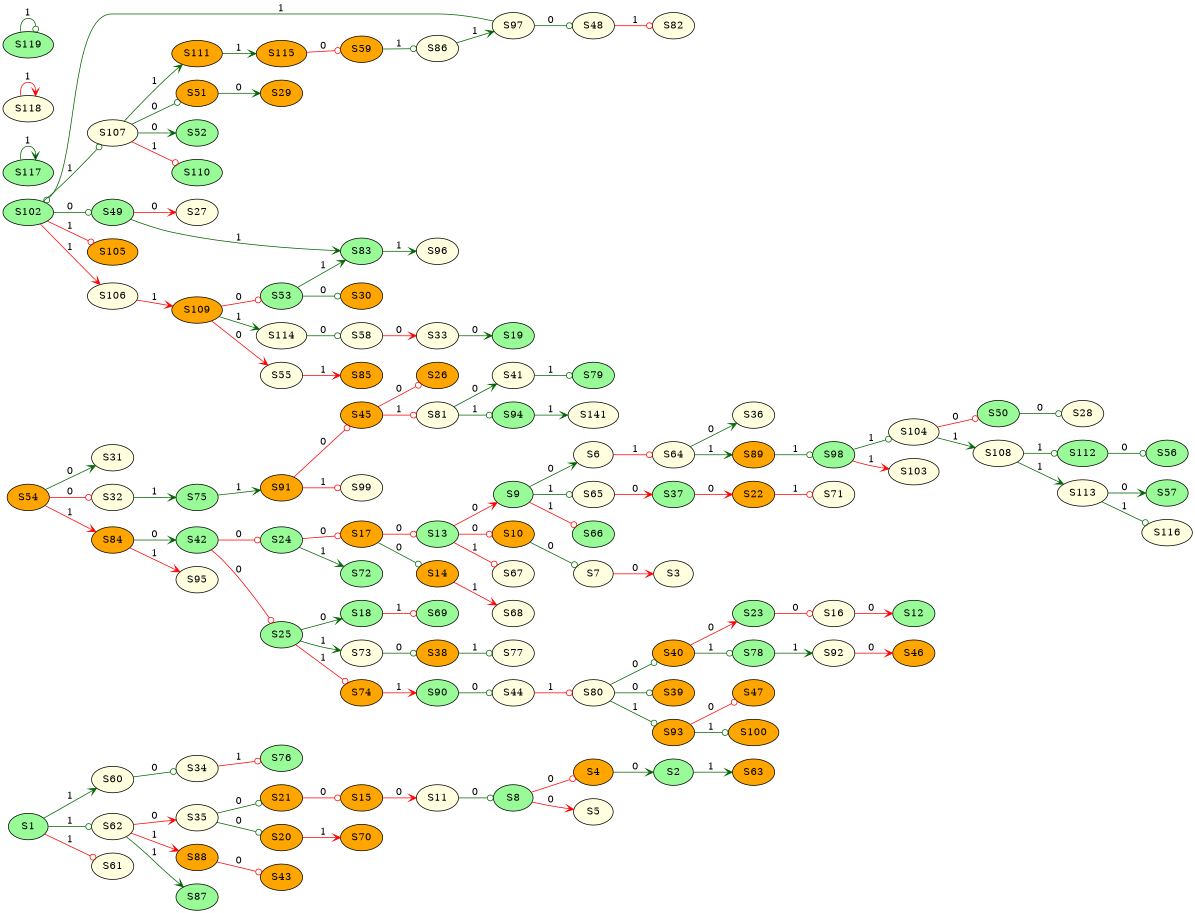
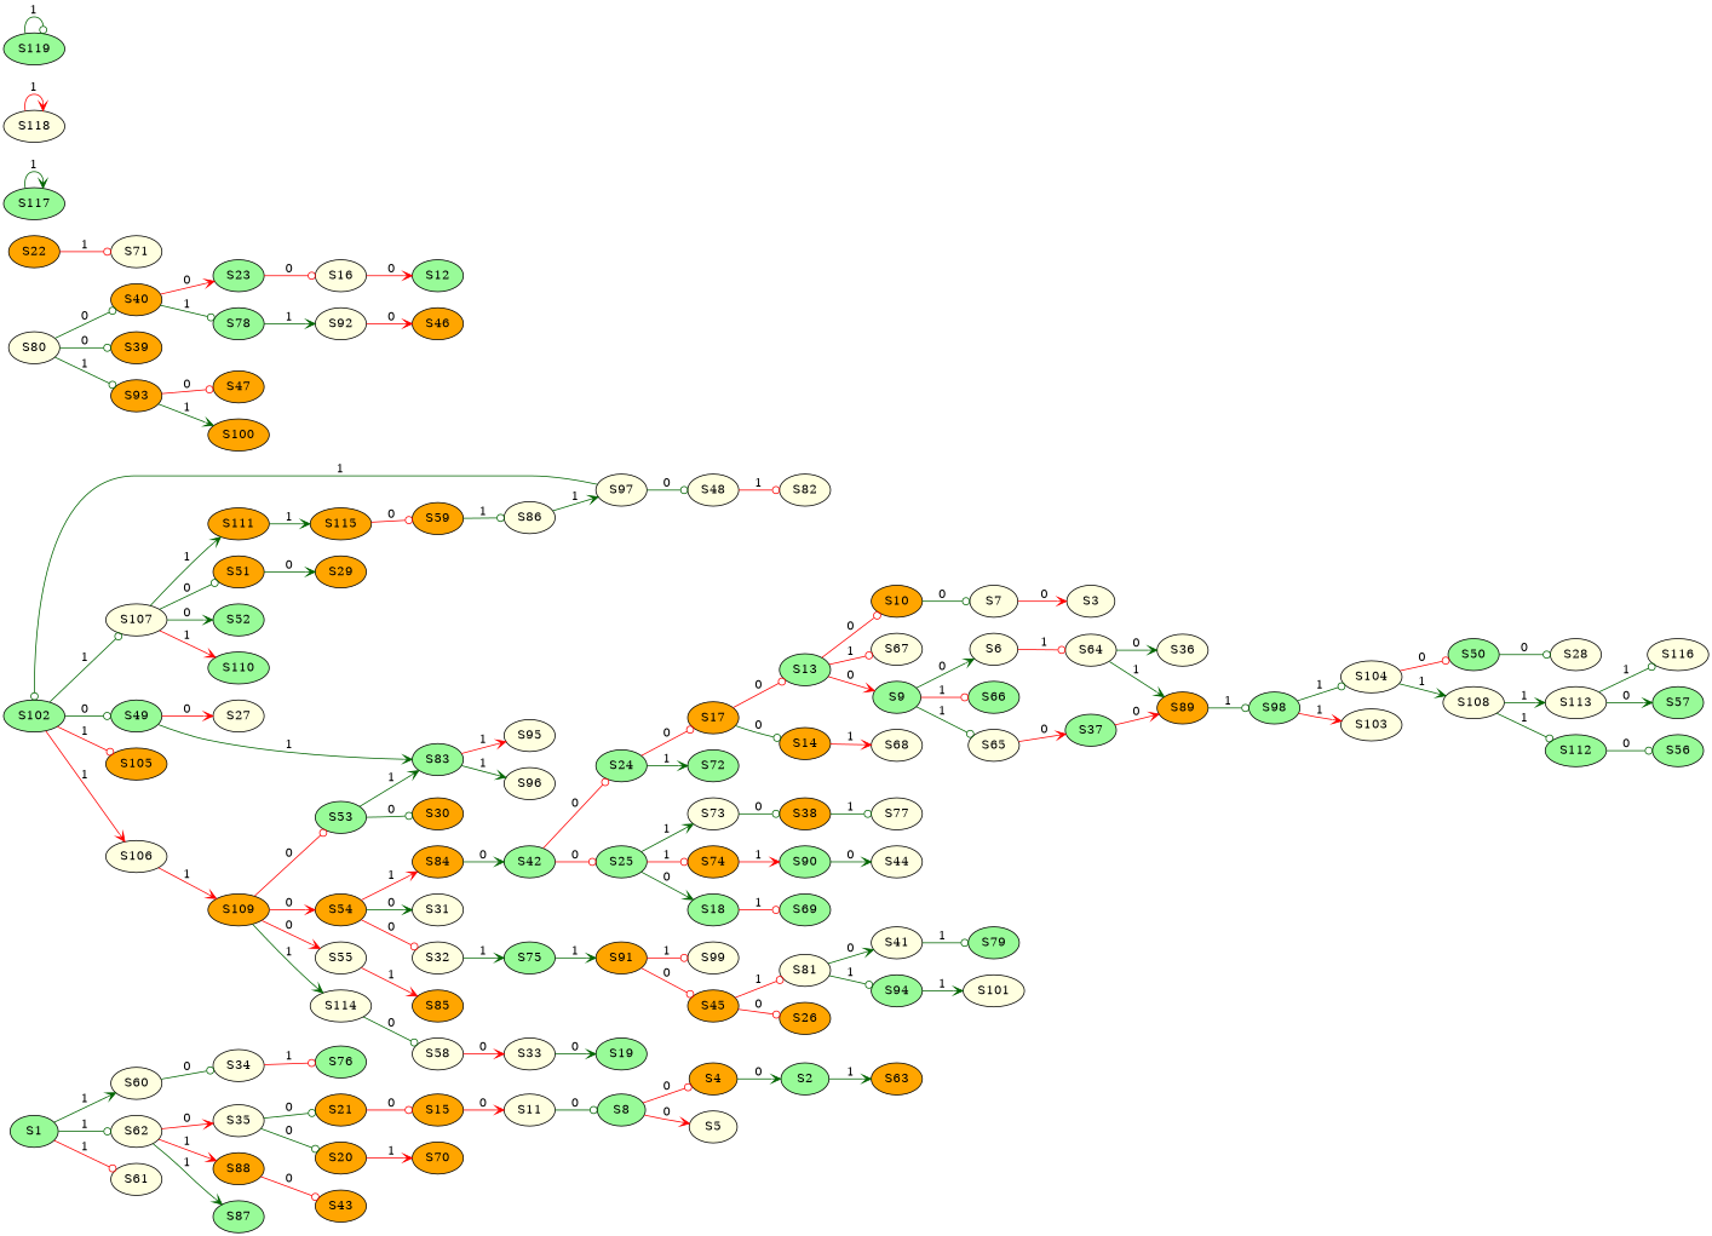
  strict digraph {
    rankdir=LR
    node [fillcolor=lightyellow style=filled]
    edge [arrowhead=odot color=darkgreen]
    S4 [fillcolor=orange]
    S2 [fillcolor=palegreen]
    S63 [fillcolor=orange]
    S7
    S3
    S8 [fillcolor=palegreen]
    S5
    S9 [fillcolor=palegreen]
    S6
    S65
    S66 [fillcolor=palegreen]
    S64
    S37 [fillcolor=palegreen]
    S36
    S89 [fillcolor=orange]
    S10 [fillcolor=orange]
    S11
    S13 [fillcolor=palegreen]
    S67
    S15 [fillcolor=orange]
    S12 [fillcolor=palegreen]
    S16
    S17 [fillcolor=orange]
    S14 [fillcolor=orange]
    S68
    S21 [fillcolor=orange]
    S23 [fillcolor=palegreen]
    S24 [fillcolor=palegreen]
    S72 [fillcolor=palegreen]
    S25 [fillcolor=palegreen]
    S18 [fillcolor=palegreen]
    S73
    S74 [fillcolor=orange]
    S69 [fillcolor=palegreen]
    S38 [fillcolor=orange]
    S90 [fillcolor=palegreen]
    S19 [fillcolor=palegreen]
    S33
    S35
    S20 [fillcolor=orange]
    S70 [fillcolor=orange]
    S22 [fillcolor=orange]
    S71
    S40 [fillcolor=orange]
    S78 [fillcolor=palegreen]
    S92
    S42 [fillcolor=palegreen]
    S45 [fillcolor=orange]
    S26 [fillcolor=orange]
    S81
    S41
    S94 [fillcolor=palegreen]
    S49 [fillcolor=palegreen]
    S27
    S83 [fillcolor=palegreen]
    S95
    S96
    S50 [fillcolor=palegreen]
    S28
    S51 [fillcolor=orange]
    S29 [fillcolor=orange]
    S53 [fillcolor=palegreen]
    S30 [fillcolor=orange]
    S54 [fillcolor=orange]
    S31
    S32
    S84 [fillcolor=orange]
    S75 [fillcolor=palegreen]
    S91 [fillcolor=orange]
    S58
    S60
    S34
    S76 [fillcolor=palegreen]
    S62
    S88 [fillcolor=orange]
    S87 [fillcolor=palegreen]
    S43 [fillcolor=orange]
    S98 [fillcolor=palegreen]
    S77
    S80
    S39 [fillcolor=orange]
    S93 [fillcolor=orange]
    S47 [fillcolor=orange]
    S100 [fillcolor=orange]
    S79 [fillcolor=palegreen]
-   S101 [label=S141]
+   S101
    S44
    S99
    S46 [fillcolor=orange]
    S97
    S48
    S102 [fillcolor=palegreen]
    S82
    S107
    S105 [fillcolor=orange]
    S106
    S52 [fillcolor=palegreen]
    S110 [fillcolor=palegreen]
    S111 [fillcolor=orange]
    S109 [fillcolor=orange]
    S104
    S108
    S112 [fillcolor=palegreen]
    S113
    S115 [fillcolor=orange]
    S55
    S114
    S85 [fillcolor=orange]
    S56 [fillcolor=palegreen]
    S57 [fillcolor=palegreen]
    S116
    S59 [fillcolor=orange]
    S86
    S1 [fillcolor=palegreen]
    S61
    S103
    S117 [fillcolor=palegreen]
    S118
    S119 [fillcolor=palegreen]
    S4 -> S2 [arrowhead=vee label=0]
    S2 -> S63 [arrowhead=vee label=1]
    S7 -> S3 [arrowhead=vee color=red label=0]
    S8 -> S4 [color=red label=0]
    S8 -> S5 [arrowhead=vee color=red label=0]
    S9 -> S6 [arrowhead=vee label=0]
    S9 -> S65 [label=1]
    S9 -> S66 [color=red label=1]
    S6 -> S64 [color=red label=1]
    S65 -> S37 [arrowhead=vee color=red label=0]
    S64 -> S36 [arrowhead=vee label=0]
    S64 -> S89 [arrowhead=vee label=1]
-   S37 -> S22 [arrowhead=vee color=red label=0]
+   S37 -> S89 [arrowhead=vee color=red label=0]
    S89 -> S98 [label=1]
    S10 -> S7 [label=0]
    S11 -> S8 [label=0]
    S13 -> S9 [arrowhead=vee color=red label=0]
    S13 -> S10 [color=red label=0]
    S13 -> S67 [color=red label=1]
    S15 -> S11 [arrowhead=vee color=red label=0]
    S16 -> S12 [arrowhead=vee color=red label=0]
    S17 -> S13 [color=red label=0]
    S17 -> S14 [label=0]
    S14 -> S68 [arrowhead=vee color=red label=1]
    S21 -> S15 [color=red label=0]
    S23 -> S16 [color=red label=0]
    S24 -> S17 [color=red label=0]
    S24 -> S72 [arrowhead=vee label=1]
    S25 -> S18 [arrowhead=vee label=0]
    S25 -> S73 [arrowhead=vee label=1]
    S25 -> S74 [color=red label=1]
    S18 -> S69 [color=red label=1]
    S73 -> S38 [label=0]
    S74 -> S90 [arrowhead=vee color=red label=1]
    S38 -> S77 [label=1]
-   S90 -> S44 [label=0]
+   S90 -> S44 [arrowhead=vee label=0]
    S33 -> S19 [arrowhead=vee label=0]
    S35 -> S21 [label=0]
    S35 -> S20 [label=0]
    S20 -> S70 [arrowhead=vee color=red label=1]
    S22 -> S71 [color=red label=1]
    S40 -> S23 [arrowhead=vee color=red label=0]
    S40 -> S78 [label=1]
    S78 -> S92 [arrowhead=vee label=1]
    S92 -> S46 [arrowhead=vee color=red label=0]
    S42 -> S24 [color=red label=0]
    S42 -> S25 [color=red label=0]
    S45 -> S26 [color=red label=0]
    S45 -> S81 [color=red label=1]
    S81 -> S41 [arrowhead=vee label=0]
    S81 -> S94 [label=1]
    S41 -> S79 [label=1]
    S94 -> S101 [arrowhead=vee label=1]
    S49 -> S27 [arrowhead=vee color=red label=0]
    S49 -> S83 [arrowhead=vee label=1]
-   S84 -> S95 [arrowhead=vee color=red label=1]
+   S83 -> S95 [arrowhead=vee color=red label=1]
    S83 -> S96 [arrowhead=vee label=1]
    S50 -> S28 [label=0]
    S51 -> S29 [arrowhead=vee label=0]
    S53 -> S83 [arrowhead=vee label=1]
    S53 -> S30 [label=0]
    S54 -> S31 [arrowhead=vee label=0]
    S54 -> S32 [color=red label=0]
    S54 -> S84 [arrowhead=vee color=red label=1]
    S32 -> S75 [arrowhead=vee label=1]
    S84 -> S42 [arrowhead=vee label=0]
    S75 -> S91 [arrowhead=vee label=1]
    S91 -> S45 [color=red label=0]
    S91 -> S99 [color=red label=1]
    S58 -> S33 [arrowhead=vee color=red label=0]
    S60 -> S34 [label=0]
    S34 -> S76 [color=red label=1]
    S62 -> S35 [arrowhead=vee color=red label=0]
    S62 -> S88 [arrowhead=vee color=red label=1]
    S62 -> S87 [arrowhead=vee label=1]
    S88 -> S43 [color=red label=0]
    S98 -> S104 [label=1]
    S98 -> S103 [arrowhead=vee color=red label=1]
    S80 -> S40 [label=0]
    S80 -> S39 [label=0]
    S80 -> S93 [label=1]
    S93 -> S47 [color=red label=0]
-   S93 -> S100 [label=1]
-   S44 -> S80 [color=red label=1]
+   S93 -> S100 [arrowhead=vee label=1]
    S97 -> S48 [label=0]
    S97 -> S102 [label=1]
    S48 -> S82 [color=red label=1]
    S102 -> S49 [label=0]
    S102 -> S107 [label=1]
    S102 -> S105 [color=red label=1]
    S102 -> S106 [arrowhead=vee color=red label=1]
    S107 -> S51 [label=0]
    S107 -> S52 [arrowhead=vee label=0]
-   S107 -> S110 [color=red label=1]
+   S107 -> S110 [arrowhead=vee color=red label=1]
    S107 -> S111 [arrowhead=vee label=1]
    S106 -> S109 [arrowhead=vee color=red label=1]
    S111 -> S115 [arrowhead=vee label=1]
    S109 -> S53 [color=red label=0]
+   S109 -> S54 [arrowhead=vee color=red label=0]
    S109 -> S55 [arrowhead=vee color=red label=0]
    S109 -> S114 [arrowhead=vee label=1]
    S104 -> S50 [color=red label=0]
    S104 -> S108 [arrowhead=vee label=1]
    S108 -> S112 [label=1]
    S108 -> S113 [arrowhead=vee label=1]
    S112 -> S56 [label=0]
    S113 -> S57 [arrowhead=vee label=0]
    S113 -> S116 [label=1]
    S115 -> S59 [color=red label=0]
    S55 -> S85 [arrowhead=vee color=red label=1]
    S114 -> S58 [label=0]
    S59 -> S86 [label=1]
    S86 -> S97 [arrowhead=vee label=1]
    S1 -> S60 [arrowhead=vee label=1]
    S1 -> S62 [label=1]
    S1 -> S61 [color=red label=1]
    S117 -> S117 [arrowhead=vee label=1]
    S118 -> S118 [arrowhead=vee color=red label=1]
    S119 -> S119 [label=1]
  }
